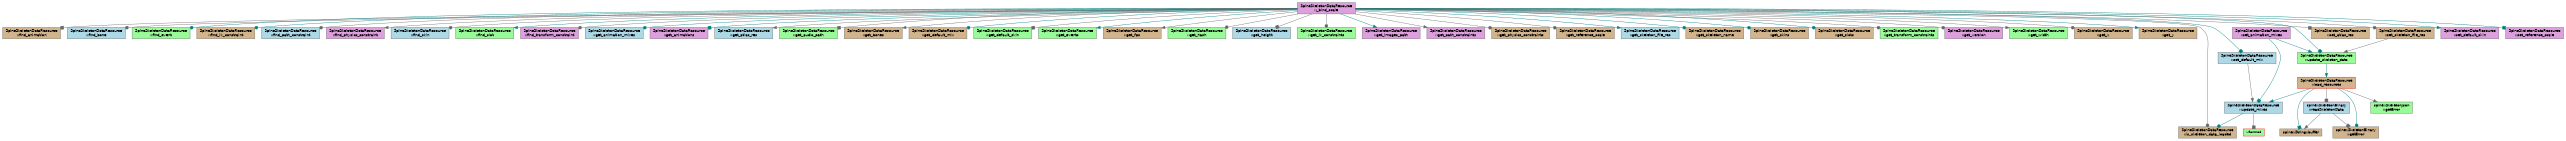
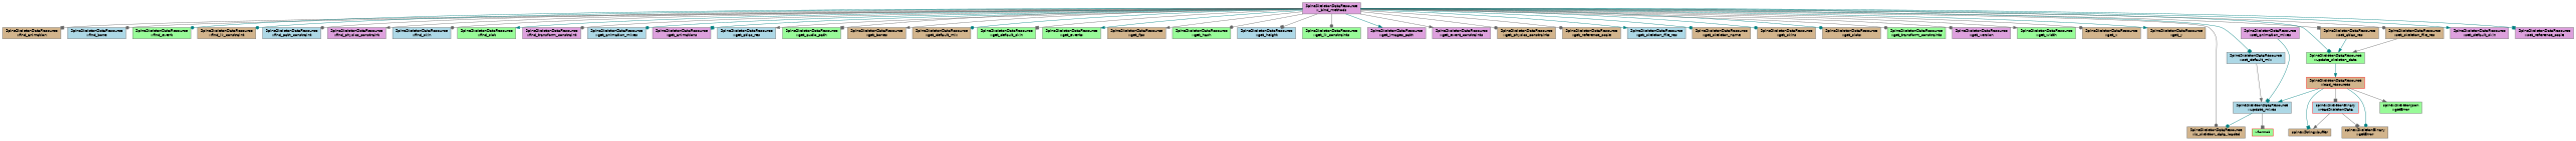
  digraph {
    rankdir=TB
    node [color=grey40 fillcolor=tan fontname=Helvetica fontsize=10 shape=box style=filled]
    edge [arrowhead=dot color=gray40 fontname=Helvetica fontsize=10 labelfontname=Helvetica labelfontsize=10 style=solid]
-   n1 [color=gray40 fillcolor=plum fontcolor=black height=0.2 label="SpineSkeletonDataResource\l::_bind_scale" width=0.4]
+   n1 [color=gray40 fillcolor=plum fontcolor=black height=0.2 label="SpineSkeletonDataResource\l::_bind_methods" width=0.4]
    n2 [height=0.2 label="SpineSkeletonDataResource\l::find_animation" width=0.4]
    n3 [fillcolor=lightblue height=0.2 label="SpineSkeletonDataResource\l::find_bone" width=0.4]
    n4 [fillcolor=palegreen height=0.2 label="SpineSkeletonDataResource\l::find_event" width=0.4]
    n5 [height=0.2 label="SpineSkeletonDataResource\l::find_ik_constraint" width=0.4]
    n6 [fillcolor=lightblue height=0.2 label="SpineSkeletonDataResource\l::find_path_constraint" width=0.4]
    n7 [fillcolor=plum height=0.2 label="SpineSkeletonDataResource\l::find_physics_constraint" width=0.4]
    n8 [fillcolor=lightblue height=0.2 label="SpineSkeletonDataResource\l::find_skin" width=0.4]
    n9 [fillcolor=palegreen height=0.2 label="SpineSkeletonDataResource\l::find_slot" width=0.4]
    n10 [fillcolor=plum height=0.2 label="SpineSkeletonDataResource\l::find_transform_constraint" width=0.4]
    n11 [fillcolor=lightblue height=0.2 label="SpineSkeletonDataResource\l::get_animation_mixes" width=0.4]
    n12 [fillcolor=plum height=0.2 label="SpineSkeletonDataResource\l::get_animations" width=0.4]
    n13 [fillcolor=lightblue height=0.2 label="SpineSkeletonDataResource\l::get_atlas_res" width=0.4]
    n14 [fillcolor=palegreen height=0.2 label="SpineSkeletonDataResource\l::get_audio_path" width=0.4]
    n15 [height=0.2 label="SpineSkeletonDataResource\l::get_bones" width=0.4]
    n16 [height=0.2 label="SpineSkeletonDataResource\l::get_default_mix" width=0.4]
    n17 [fillcolor=palegreen height=0.2 label="SpineSkeletonDataResource\l::get_default_skin" width=0.4]
    n18 [fillcolor=palegreen height=0.2 label="SpineSkeletonDataResource\l::get_events" width=0.4]
    n19 [height=0.2 label="SpineSkeletonDataResource\l::get_fps" width=0.4]
    n20 [fillcolor=palegreen height=0.2 label="SpineSkeletonDataResource\l::get_hash" width=0.4]
    n21 [fillcolor=lightblue height=0.2 label="SpineSkeletonDataResource\l::get_height" width=0.4]
    n22 [fillcolor=palegreen height=0.2 label="SpineSkeletonDataResource\l::get_ik_constraints" width=0.4]
    n23 [fillcolor=plum height=0.2 label="SpineSkeletonDataResource\l::get_images_path" width=0.4]
-   n24 [fillcolor=plum height=0.2 label="SpineSkeletonDataResource\l::get_path_constraints" width=0.4]
+   n24 [fillcolor=plum height=0.2 label="SpineSkeletonDataResource\l::get_event_constraints" width=0.4]
    n25 [height=0.2 label="SpineSkeletonDataResource\l::get_physics_constraints" width=0.4]
    n26 [height=0.2 label="SpineSkeletonDataResource\l::get_reference_scale" width=0.4]
    n27 [fillcolor=lightblue height=0.2 label="SpineSkeletonDataResource\l::get_skeleton_file_res" width=0.4]
    n28 [height=0.2 label="SpineSkeletonDataResource\l::get_skeleton_name" width=0.4]
    n29 [height=0.2 label="SpineSkeletonDataResource\l::get_skins" width=0.4]
    n30 [height=0.2 label="SpineSkeletonDataResource\l::get_slots" width=0.4]
    n31 [fillcolor=palegreen height=0.2 label="SpineSkeletonDataResource\l::get_transform_constraints" width=0.4]
    n32 [fillcolor=plum height=0.2 label="SpineSkeletonDataResource\l::get_version" width=0.4]
    n33 [fillcolor=palegreen height=0.2 label="SpineSkeletonDataResource\l::get_width" width=0.4]
    n34 [height=0.2 label="SpineSkeletonDataResource\l::get_x" width=0.4]
    n35 [height=0.2 label="SpineSkeletonDataResource\l::get_y" width=0.4]
    n36 [height=0.2 label="SpineSkeletonDataResource\l::is_skeleton_data_loaded" width=0.4]
    n37 [height=0.2 label="SpineSkeletonDataResource\l::set_atlas_res" width=0.4]
    n38 [fillcolor=palegreen height=0.2 label="SpineSkeletonDataResource\l::update_skeleton_data" width=0.4]
    n39 [fillcolor=lightblue height=0.2 label="SpineSkeletonDataResource\l::set_default_mix" width=0.4]
    n40 [fillcolor=plum height=0.2 label="SpineSkeletonDataResource\l::set_default_skin" width=0.4]
    n41 [fillcolor=plum height=0.2 label="SpineSkeletonDataResource\l::set_reference_scale" width=0.4]
    n42 [height=0.2 label="SpineSkeletonDataResource\l::set_skeleton_file_res" width=0.4]
    n43 [fillcolor=plum height=0.2 label="SpineSkeletonDataResource\l::set_animation_mixes" width=0.4]
    n44 [fillcolor=lightblue height=0.2 label="SpineSkeletonDataResource\l::update_mixes" width=0.4]
    n45 [color=red height=0.2 label="SpineSkeletonDataResource\l::load_resources" width=0.4]
    n46 [color=red fillcolor=palegreen height=0.2 label=vformat width=0.4]
    n47 [height=0.2 label="spine::String::buffer" width=0.4]
    n48 [height=0.2 label="spine::SkeletonBinary\l::getError" width=0.4]
    n49 [fillcolor=palegreen height=0.2 label="spine::SkeletonJson\l::getError" width=0.4]
    n50 [color=red fillcolor=lightblue height=0.2 label="spine::SkeletonBinary\l::readSkeletonData" width=0.4]
    n1 -> n2 [arrowhead=box]
    n1 -> n3
    n1 -> n4 [color=teal]
    n1 -> n5 [color=teal]
    n1 -> n6
    n1 -> n7 [arrowhead=normal]
    n1 -> n8
    n1 -> n9 [arrowhead=normal color=teal]
    n1 -> n10
    n1 -> n11 [color=teal]
    n1 -> n12 [arrowhead=box color=teal]
    n1 -> n13 [arrowhead=normal]
    n1 -> n14 [arrowhead=box]
    n1 -> n15 [arrowhead=normal]
    n1 -> n16 [color=teal]
    n1 -> n17 [arrowhead=box]
    n1 -> n18 [arrowhead=normal color=teal]
    n1 -> n19 [arrowhead=normal]
    n1 -> n20
    n1 -> n21 [arrowhead=box]
    n1 -> n22
    n1 -> n23 [arrowhead=normal color=teal]
    n1 -> n24 [arrowhead=normal]
    n1 -> n25
    n1 -> n26
    n1 -> n27 [arrowhead=normal color=teal]
    n1 -> n28 [color=teal]
    n1 -> n29 [color=teal]
    n1 -> n30 [color=teal]
    n1 -> n31
    n1 -> n32
    n1 -> n33 [arrowhead=normal]
    n1 -> n34
    n1 -> n35 [arrowhead=normal color=teal]
    n1 -> n36
    n1 -> n37 [arrowhead=box]
    n1 -> n38 [arrowhead=box color=teal]
    n1 -> n39 [arrowhead=box color=teal]
    n1 -> n40 [arrowhead=normal color=teal]
    n1 -> n41 [arrowhead=box color=teal]
    n1 -> n42
-   n43 -> n38 [arrowhead=normal color=teal]
+   n37 -> n38 [arrowhead=normal color=teal]
    n38 -> n45 [arrowhead=normal color=teal]
    n39 -> n44 [arrowhead=normal]
    n42 -> n38 [arrowhead=normal]
    n43 -> n44 [arrowhead=box color=teal]
    n44 -> n36 [color=teal]
    n44 -> n46 [arrowhead=box]
    n45 -> n44 [arrowhead=normal color=teal]
    n45 -> n47 [arrowhead=box color=teal]
    n45 -> n48 [color=teal]
    n45 -> n49 [arrowhead=normal]
    n45 -> n50 [arrowhead=box]
    n50 -> n47 [arrowhead=normal]
    n50 -> n48 [arrowhead=box]
  }
